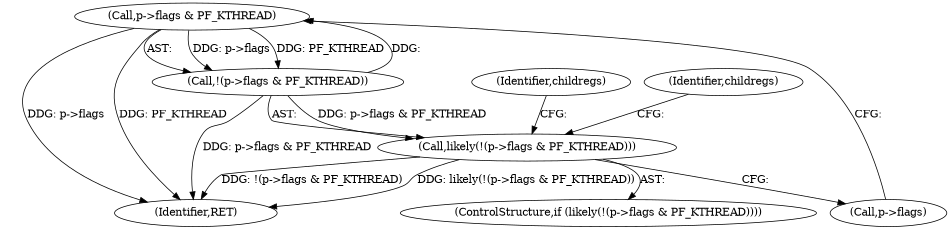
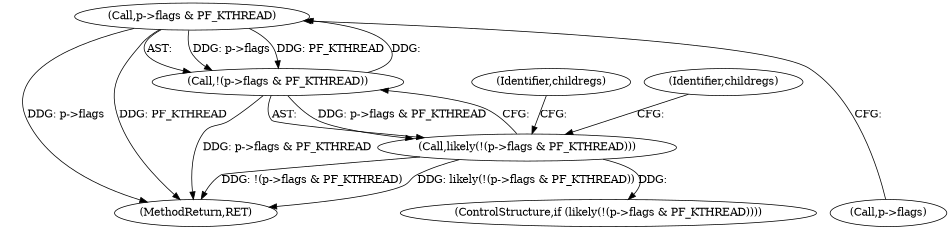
  digraph {
    n1 [label="(Call,p->flags & PF_KTHREAD)"]
    n2 [label="(Call,!(p->flags & PF_KTHREAD))"]
-   n3 [label="(Identifier,RET)"]
+   n3 [label="(MethodReturn,RET)"]
    n4 [label="(Call,likely(!(p->flags & PF_KTHREAD)))"]
    n5 [label="(ControlStructure,if (likely(!(p->flags & PF_KTHREAD))))"]
    n6 [label="(Call,p->flags)"]
    n7 [label="(Identifier,childregs)"]
    n8 [label="(Identifier,childregs)"]
    n1 -> n2 [label="AST: "]
    n1 -> n2 [label="DDG: p->flags"]
    n1 -> n2 [label="DDG: PF_KTHREAD"]
    n1 -> n3 [label="DDG: p->flags"]
    n1 -> n3 [label="DDG: PF_KTHREAD"]
    n2 -> n1 [label="DDG: "]
    n2 -> n3 [label="DDG: p->flags & PF_KTHREAD"]
    n2 -> n4 [label="AST: "]
    n2 -> n4 [label="DDG: p->flags & PF_KTHREAD"]
-   n4 -> n6 [label="CFG: "]
+   n4 -> n2 [label="CFG: "]
    n4 -> n3 [label="DDG: !(p->flags & PF_KTHREAD)"]
    n4 -> n3 [label="DDG: likely(!(p->flags & PF_KTHREAD))"]
-   n4 -> n5 [label="AST: "]
+   n4 -> n5 [label="DDG: "]
    n6 -> n1 [label="CFG: "]
    n7 -> n4 [label="CFG: "]
    n8 -> n4 [label="CFG: "]
  }
